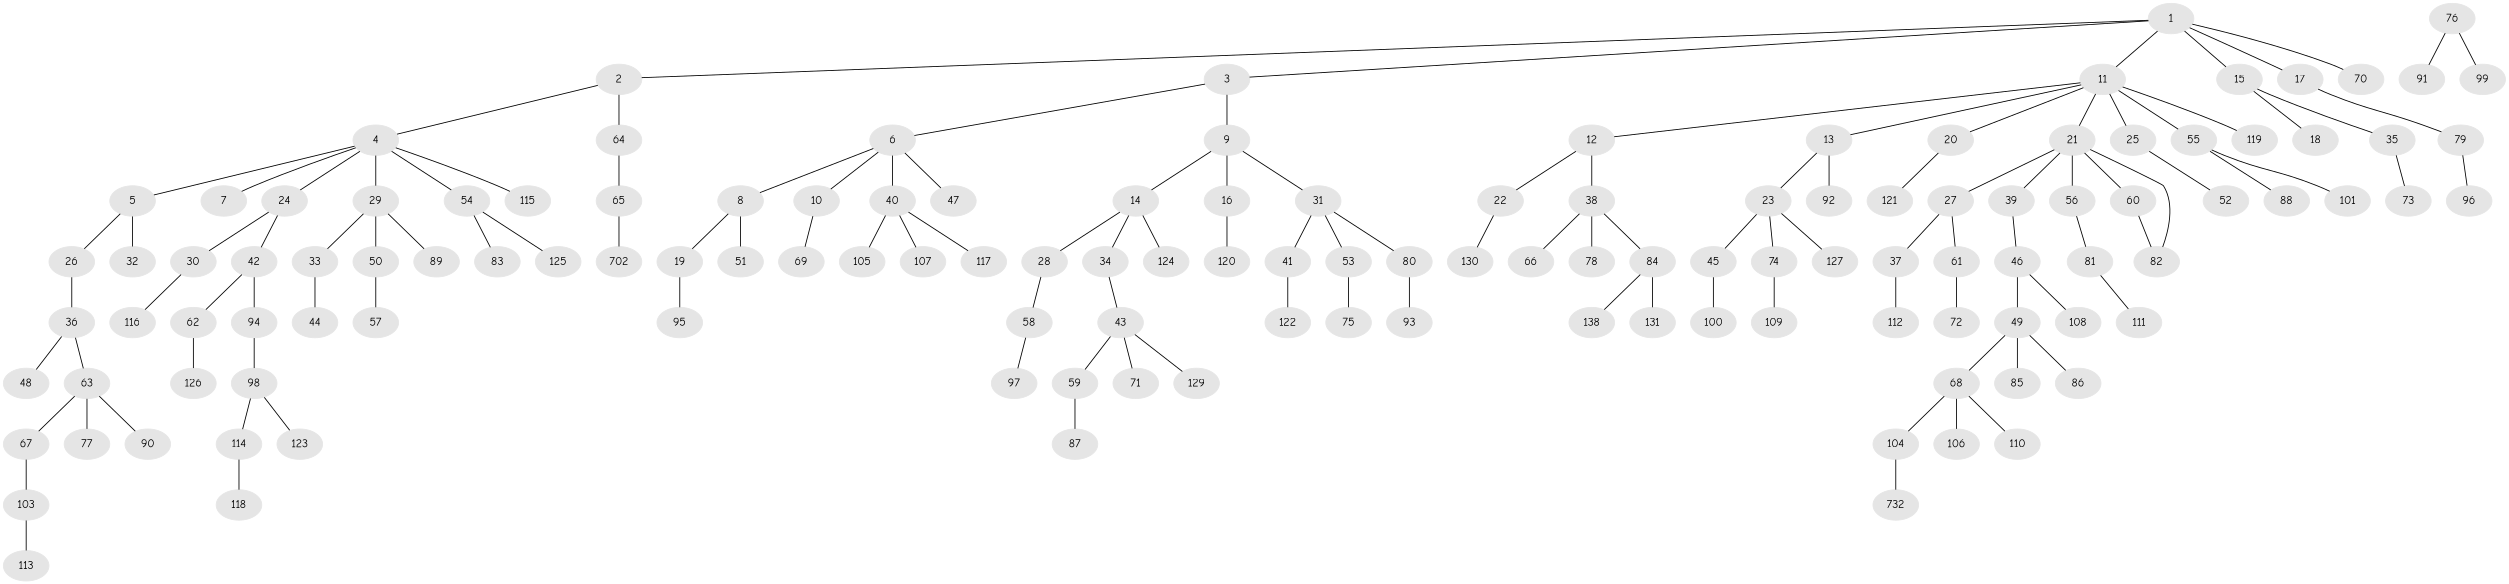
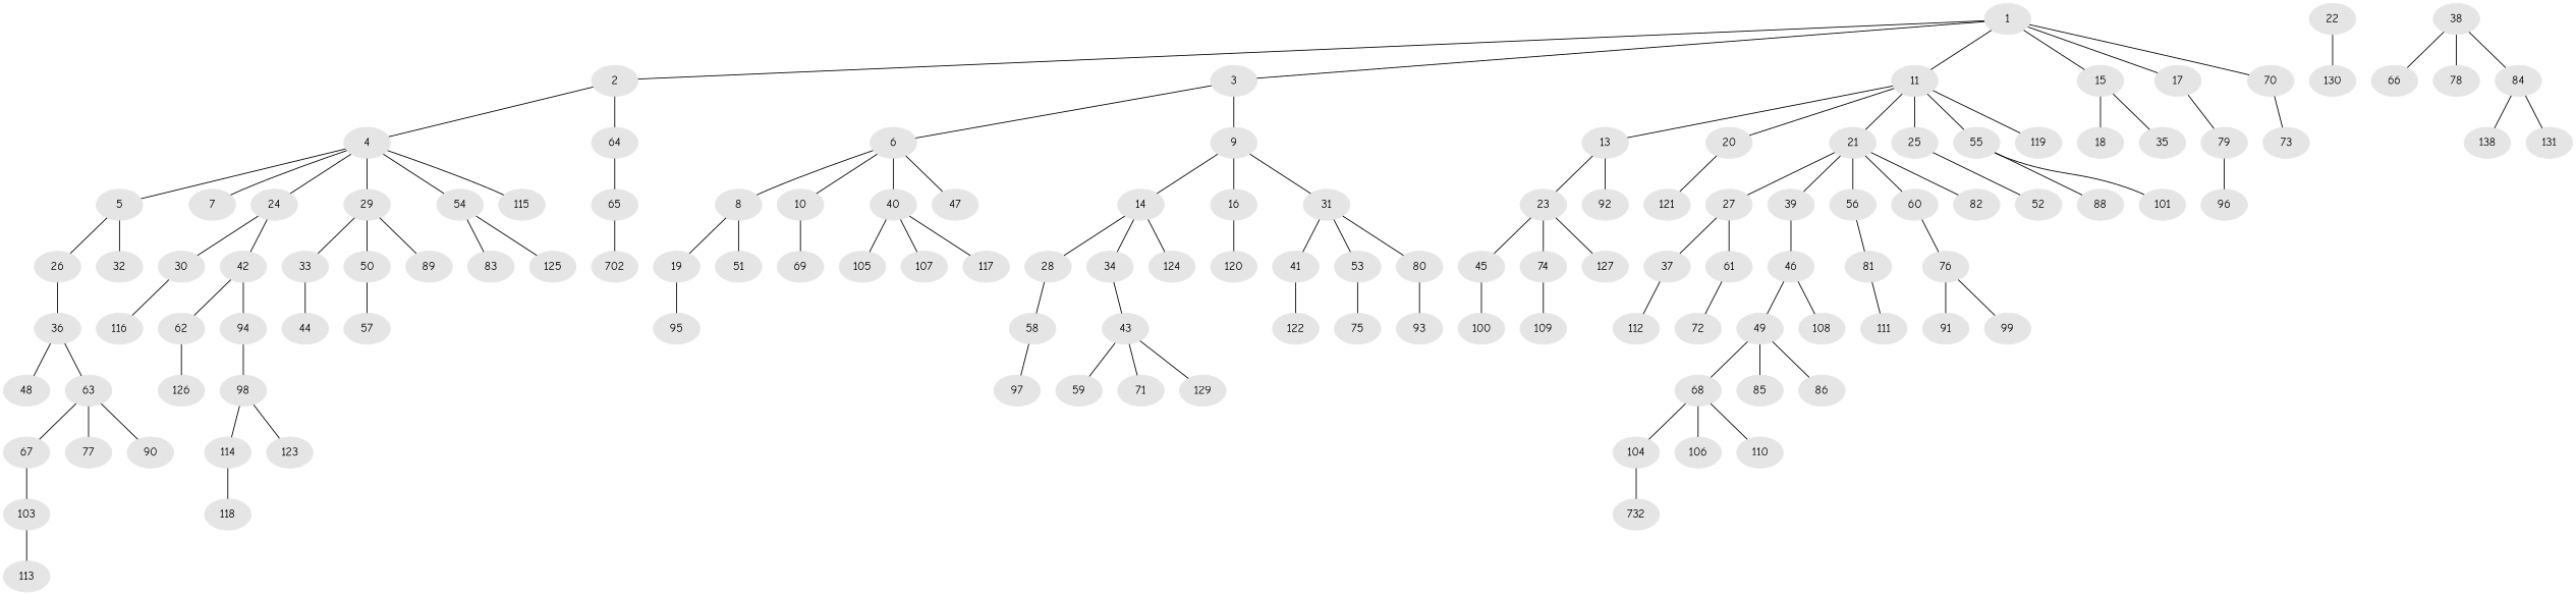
  graph {
    fontname="Comic Neue"
    node [color=gray90 fontname="Comic Neue" style=filled]
    edge [fontname="Comic Neue"]
    1
    2
    3
    11
    15
    17
    70
    4
    64
    6
    9
-   12
    13
    20
    21
    25
    55
    119
    18
    35
    79
    5
    7
    24
    29
    54
    115
    65
    8
    10
    40
    47
    14
    16
    31
    26
    32
    30
    42
    33
    50
    89
    83
    125
    36
    19
    51
    69
    105
    107
    117
    95
    28
    34
    124
    120
    41
    53
    80
    22
    38
    23
    92
    121
    27
    39
    56
    60
    82
    52
    88
    101
    130
    66
    78
    84
    45
    74
    127
    58
    43
    73
    96
    37
    61
    46
    81
    76
    100
    109
    116
    62
    94
    48
    63
    112
    72
    97
    44
    57
    122
    75
    93
    59
    71
    129
    67
    77
    90
    n110 [label=138]
    131
    49
    108
    126
    98
-   87
    68
    85
    86
    104
    106
    110
    111
    91
    99
    103
    n127 [label=702]
    113
    n129 [label=732]
    114
    123
    118
    1 -- 2
    1 -- 3
    1 -- 11
    1 -- 15
    1 -- 17
    1 -- 70
    2 -- 4
    2 -- 64
    3 -- 6
    3 -- 9
-   11 -- 12
    11 -- 13
    11 -- 20
    11 -- 21
    11 -- 25
    11 -- 55
    11 -- 119
    15 -- 18
    15 -- 35
    17 -- 79
    4 -- 5
    4 -- 7
    4 -- 24
    4 -- 29
    4 -- 54
    4 -- 115
    64 -- 65
    6 -- 8
    6 -- 10
    6 -- 40
    6 -- 47
    9 -- 14
    9 -- 16
    9 -- 31
-   12 -- 22
-   12 -- 38
    13 -- 23
    13 -- 92
    20 -- 121
    21 -- 27
    21 -- 39
    21 -- 56
    21 -- 60
    21 -- 82
    25 -- 52
    55 -- 88
    55 -- 101
-   35 -- 73
+   70 -- 73
    79 -- 96
    5 -- 26
    5 -- 32
    24 -- 30
    24 -- 42
    29 -- 33
    29 -- 50
    29 -- 89
    54 -- 83
    54 -- 125
    65 -- n127
    8 -- 19
    8 -- 51
    10 -- 69
    40 -- 105
    40 -- 107
    40 -- 117
    14 -- 28
    14 -- 34
    14 -- 124
    16 -- 120
    31 -- 41
    31 -- 53
    31 -- 80
    26 -- 36
    30 -- 116
    42 -- 62
    42 -- 94
    33 -- 44
    50 -- 57
    36 -- 48
    36 -- 63
    19 -- 95
    28 -- 58
    34 -- 43
    41 -- 122
    53 -- 75
    80 -- 93
    22 -- 130
    38 -- 66
    38 -- 78
    38 -- 84
    23 -- 45
    23 -- 74
    23 -- 127
    27 -- 37
    27 -- 61
    39 -- 46
    56 -- 81
-   60 -- 82
+   60 -- 76
    84 -- n110
    84 -- 131
    45 -- 100
    74 -- 109
    58 -- 97
    43 -- 59
    43 -- 71
    43 -- 129
    37 -- 112
    61 -- 72
    46 -- 49
    46 -- 108
    81 -- 111
    76 -- 91
    76 -- 99
    62 -- 126
    94 -- 98
    63 -- 67
    63 -- 77
    63 -- 90
-   59 -- 87
    67 -- 103
    49 -- 68
    49 -- 85
    49 -- 86
    98 -- 114
    98 -- 123
    68 -- 104
    68 -- 106
    68 -- 110
    104 -- n129
    103 -- 113
    114 -- 118
  }
